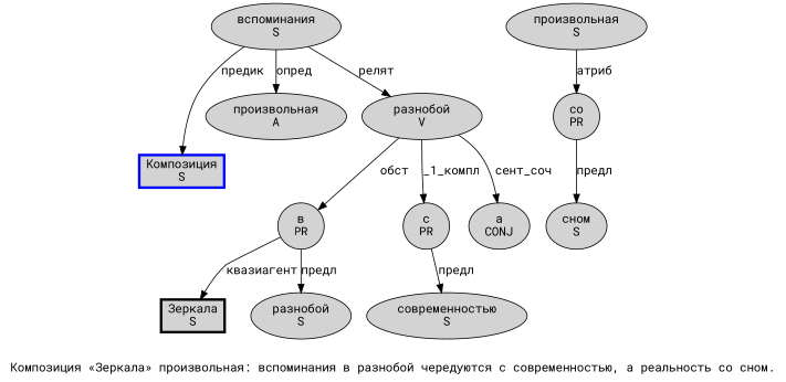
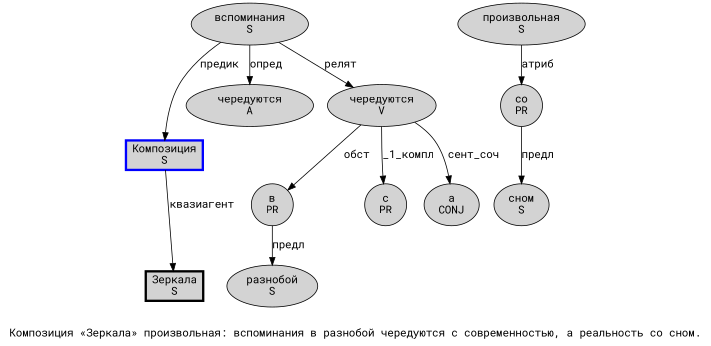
  digraph {
    fontname="Roboto Mono"
    label="Композиция «Зеркала» произвольная: вспоминания в разнобой чередуются с современностью, а реальность со сном."
    node [fillcolor=lightgray fontname="Roboto Mono" penwidth=1 shape=ellipse style=filled]
    edge [fontname="Roboto Mono"]
    n1 [color=blue label="Композиция\nS" penwidth=3 shape=box]
    n2 [color=black label="Зеркала\nS" penwidth=3 shape=box]
-   n3 [label="произвольная\nA"]
+   n3 [label="чередуются\nA"]
    n4 [label="вспоминания\nS"]
-   n5 [label="разнобой\nV"]
+   n5 [label="чередуются\nV"]
    n6 [label="в\nPR"]
    n7 [label="с\nPR"]
    n8 [label="а\nCONJ"]
    n9 [label="разнобой\nS"]
-   n10 [label="современностью\nS"]
    n11 [label="произвольная\nS"]
    n12 [label="со\nPR"]
    n13 [label="сном\nS"]
-   n6 -> n2 [label="квазиагент"]
+   n1 -> n2 [label="квазиагент"]
    n4 -> n1 [label="предик"]
    n4 -> n3 [label="опред"]
    n4 -> n5 [label="релят"]
    n5 -> n6 [label="обст"]
    n5 -> n7 [label="_1_компл"]
    n5 -> n8 [label="сент_соч"]
    n6 -> n9 [label="предл"]
-   n7 -> n10 [label="предл"]
    n11 -> n12 [label="атриб"]
    n12 -> n13 [label="предл"]
  }
